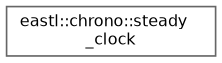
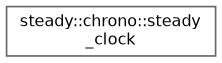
  digraph {
    rankdir=LR
-   n1 [color=grey40 fillcolor=white fontname=Helvetica fontsize=10 height=0.2 label="eastl::chrono::steady\l_clock" shape=box style=filled width=0.4]
+   n1 [color=grey40 fillcolor=white fontname=Helvetica fontsize=10 height=0.2 label="steady::chrono::steady\l_clock" shape=box style=filled width=0.4]
  }
